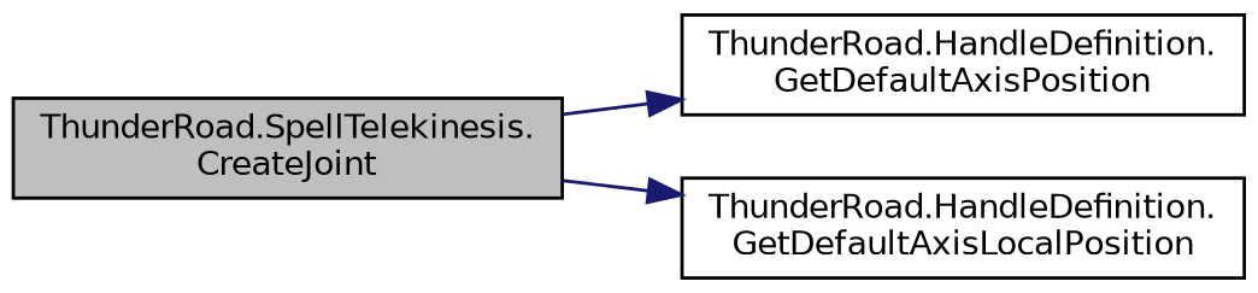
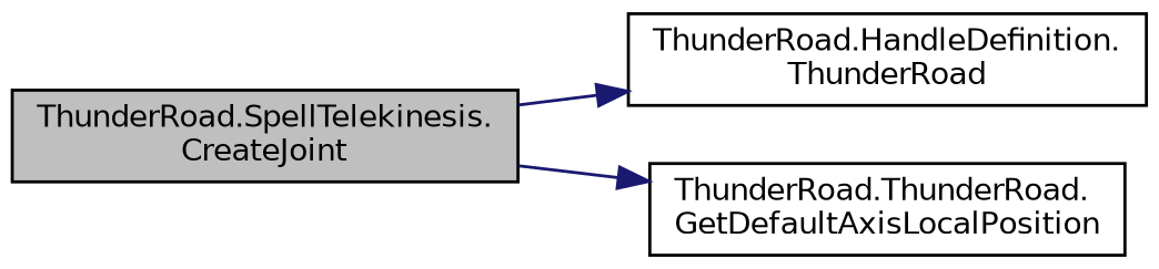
  digraph {
    rankdir=LR
    node [color=black fillcolor=white fontname=Helvetica fontsize=10 shape=record style=filled]
    edge [color=midnightblue fontname=Helvetica fontsize=10 labelfontname=Helvetica labelfontsize=10 style=solid]
    n1 [fillcolor=grey75 fontcolor=black height=0.2 label="ThunderRoad.SpellTelekinesis.\lCreateJoint" width=0.4]
-   n2 [height=0.2 label="ThunderRoad.HandleDefinition.\lGetDefaultAxisPosition" width=0.4]
-   n3 [height=0.2 label="ThunderRoad.HandleDefinition.\lGetDefaultAxisLocalPosition" width=0.4]
+   n2 [height=0.2 label="ThunderRoad.HandleDefinition.\lThunderRoad" width=0.4]
+   n3 [height=0.2 label="ThunderRoad.ThunderRoad.\lGetDefaultAxisLocalPosition" width=0.4]
    n1 -> n2
    n1 -> n3
  }
